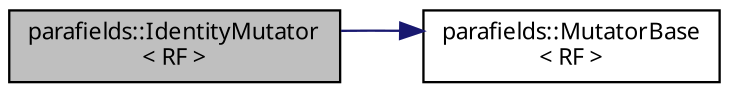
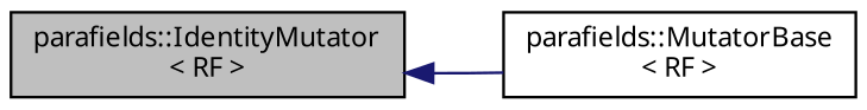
  digraph {
    rankdir=LR
    fontname="Noto Sans"
    node [color=black fontname="Noto Sans" fontsize=10 shape=record style=filled]
    n1 [fillcolor=grey75 fontcolor=black height=0.2 label="parafields::IdentityMutator\l\< RF \>" width=0.4]
    n2 [fillcolor=white height=0.2 label="parafields::MutatorBase\l\< RF \>" width=0.4]
-   n2 -> n1 [color=midnightblue dir=back fontname="Noto Sans" fontsize=10 labelfontname=Helvetica labelfontsize=10 style=solid]
+   n1 -> n2 [color=midnightblue dir=back fontname="Noto Sans" fontsize=10 labelfontname=Helvetica labelfontsize=10 style=solid]
  }
